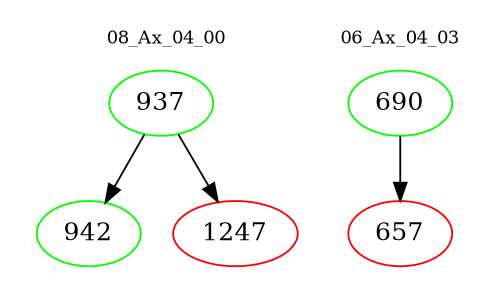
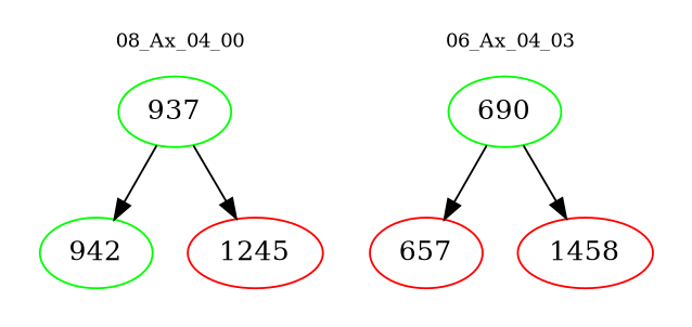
  digraph {
    node [color=green]
    edge [color=black]
    n1 [label=937]
    n2 [label=942]
-   n3 [color=red label=1247]
+   n3 [color=red label=1245]
    n4 [label=690]
    n5 [color=red label=657]
+   n6 [color=red label=1458]
    subgraph cluster_1 {
      color=white
      fontsize=10
      label="08_Ax_04_00"
      n1
      n2
      n3
    }
    subgraph cluster_2 {
      color=white
      fontsize=10
      label="06_Ax_04_03"
      n4
      n5
+     n6
    }
    n1 -> n2
    n1 -> n3
    n4 -> n5
+   n4 -> n6
  }
